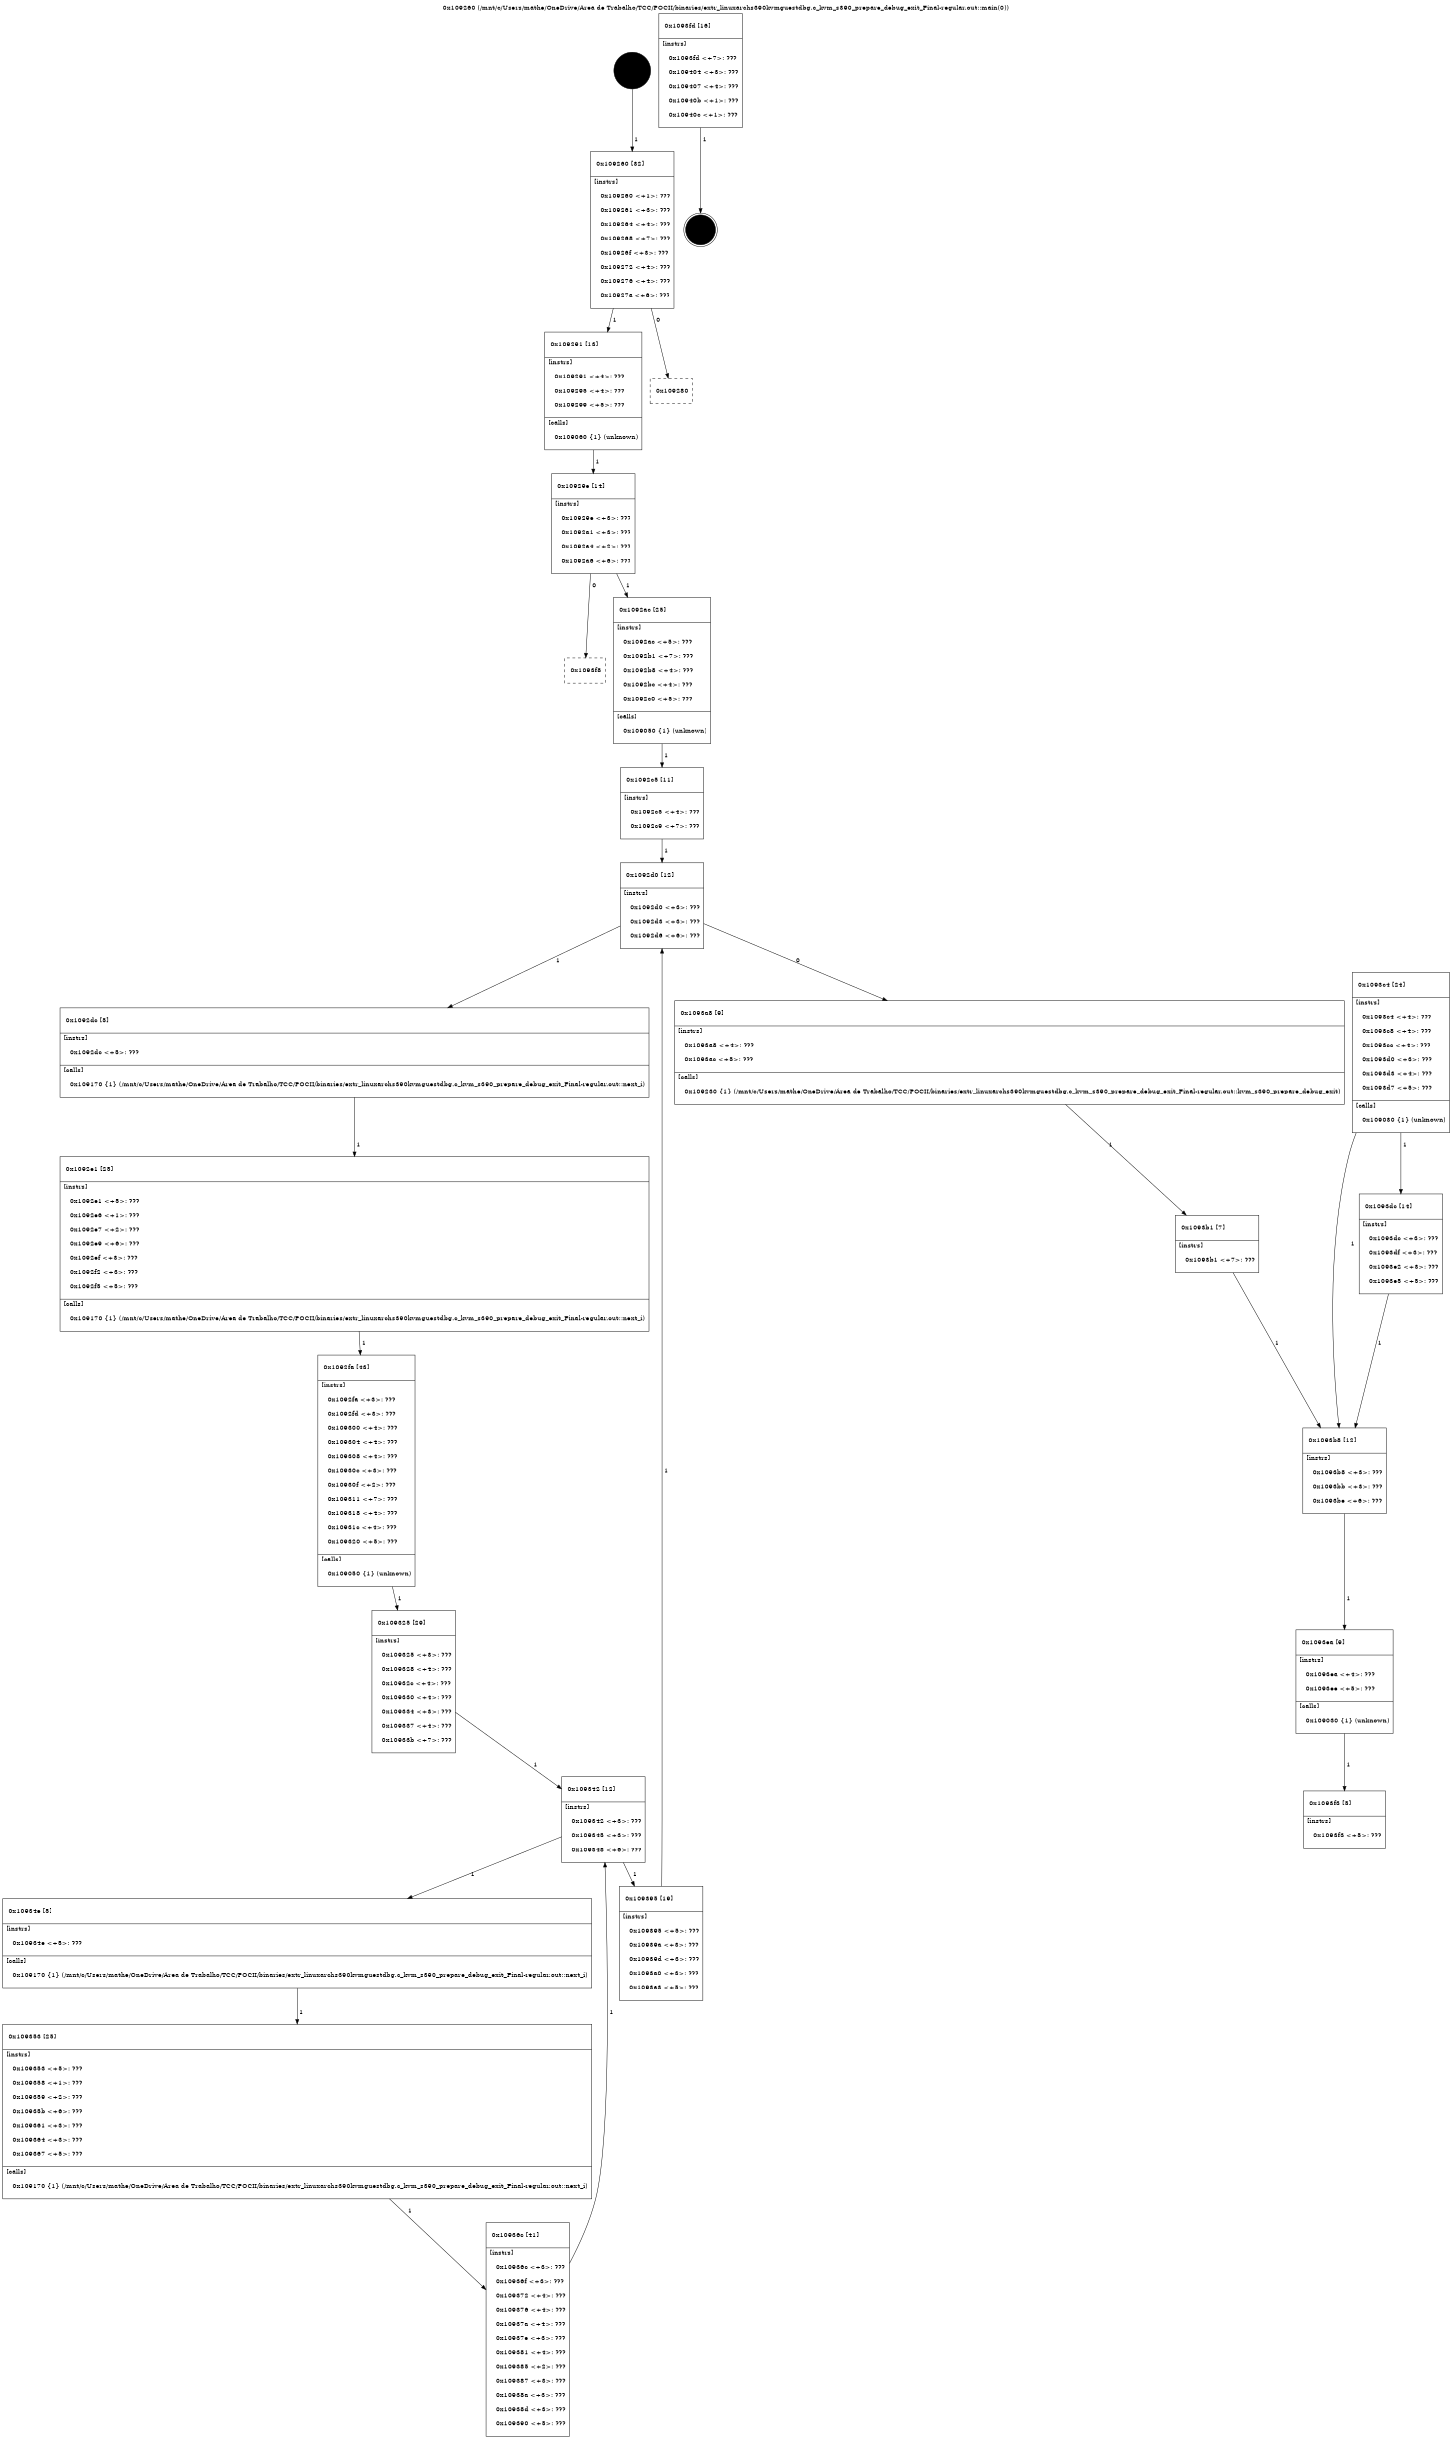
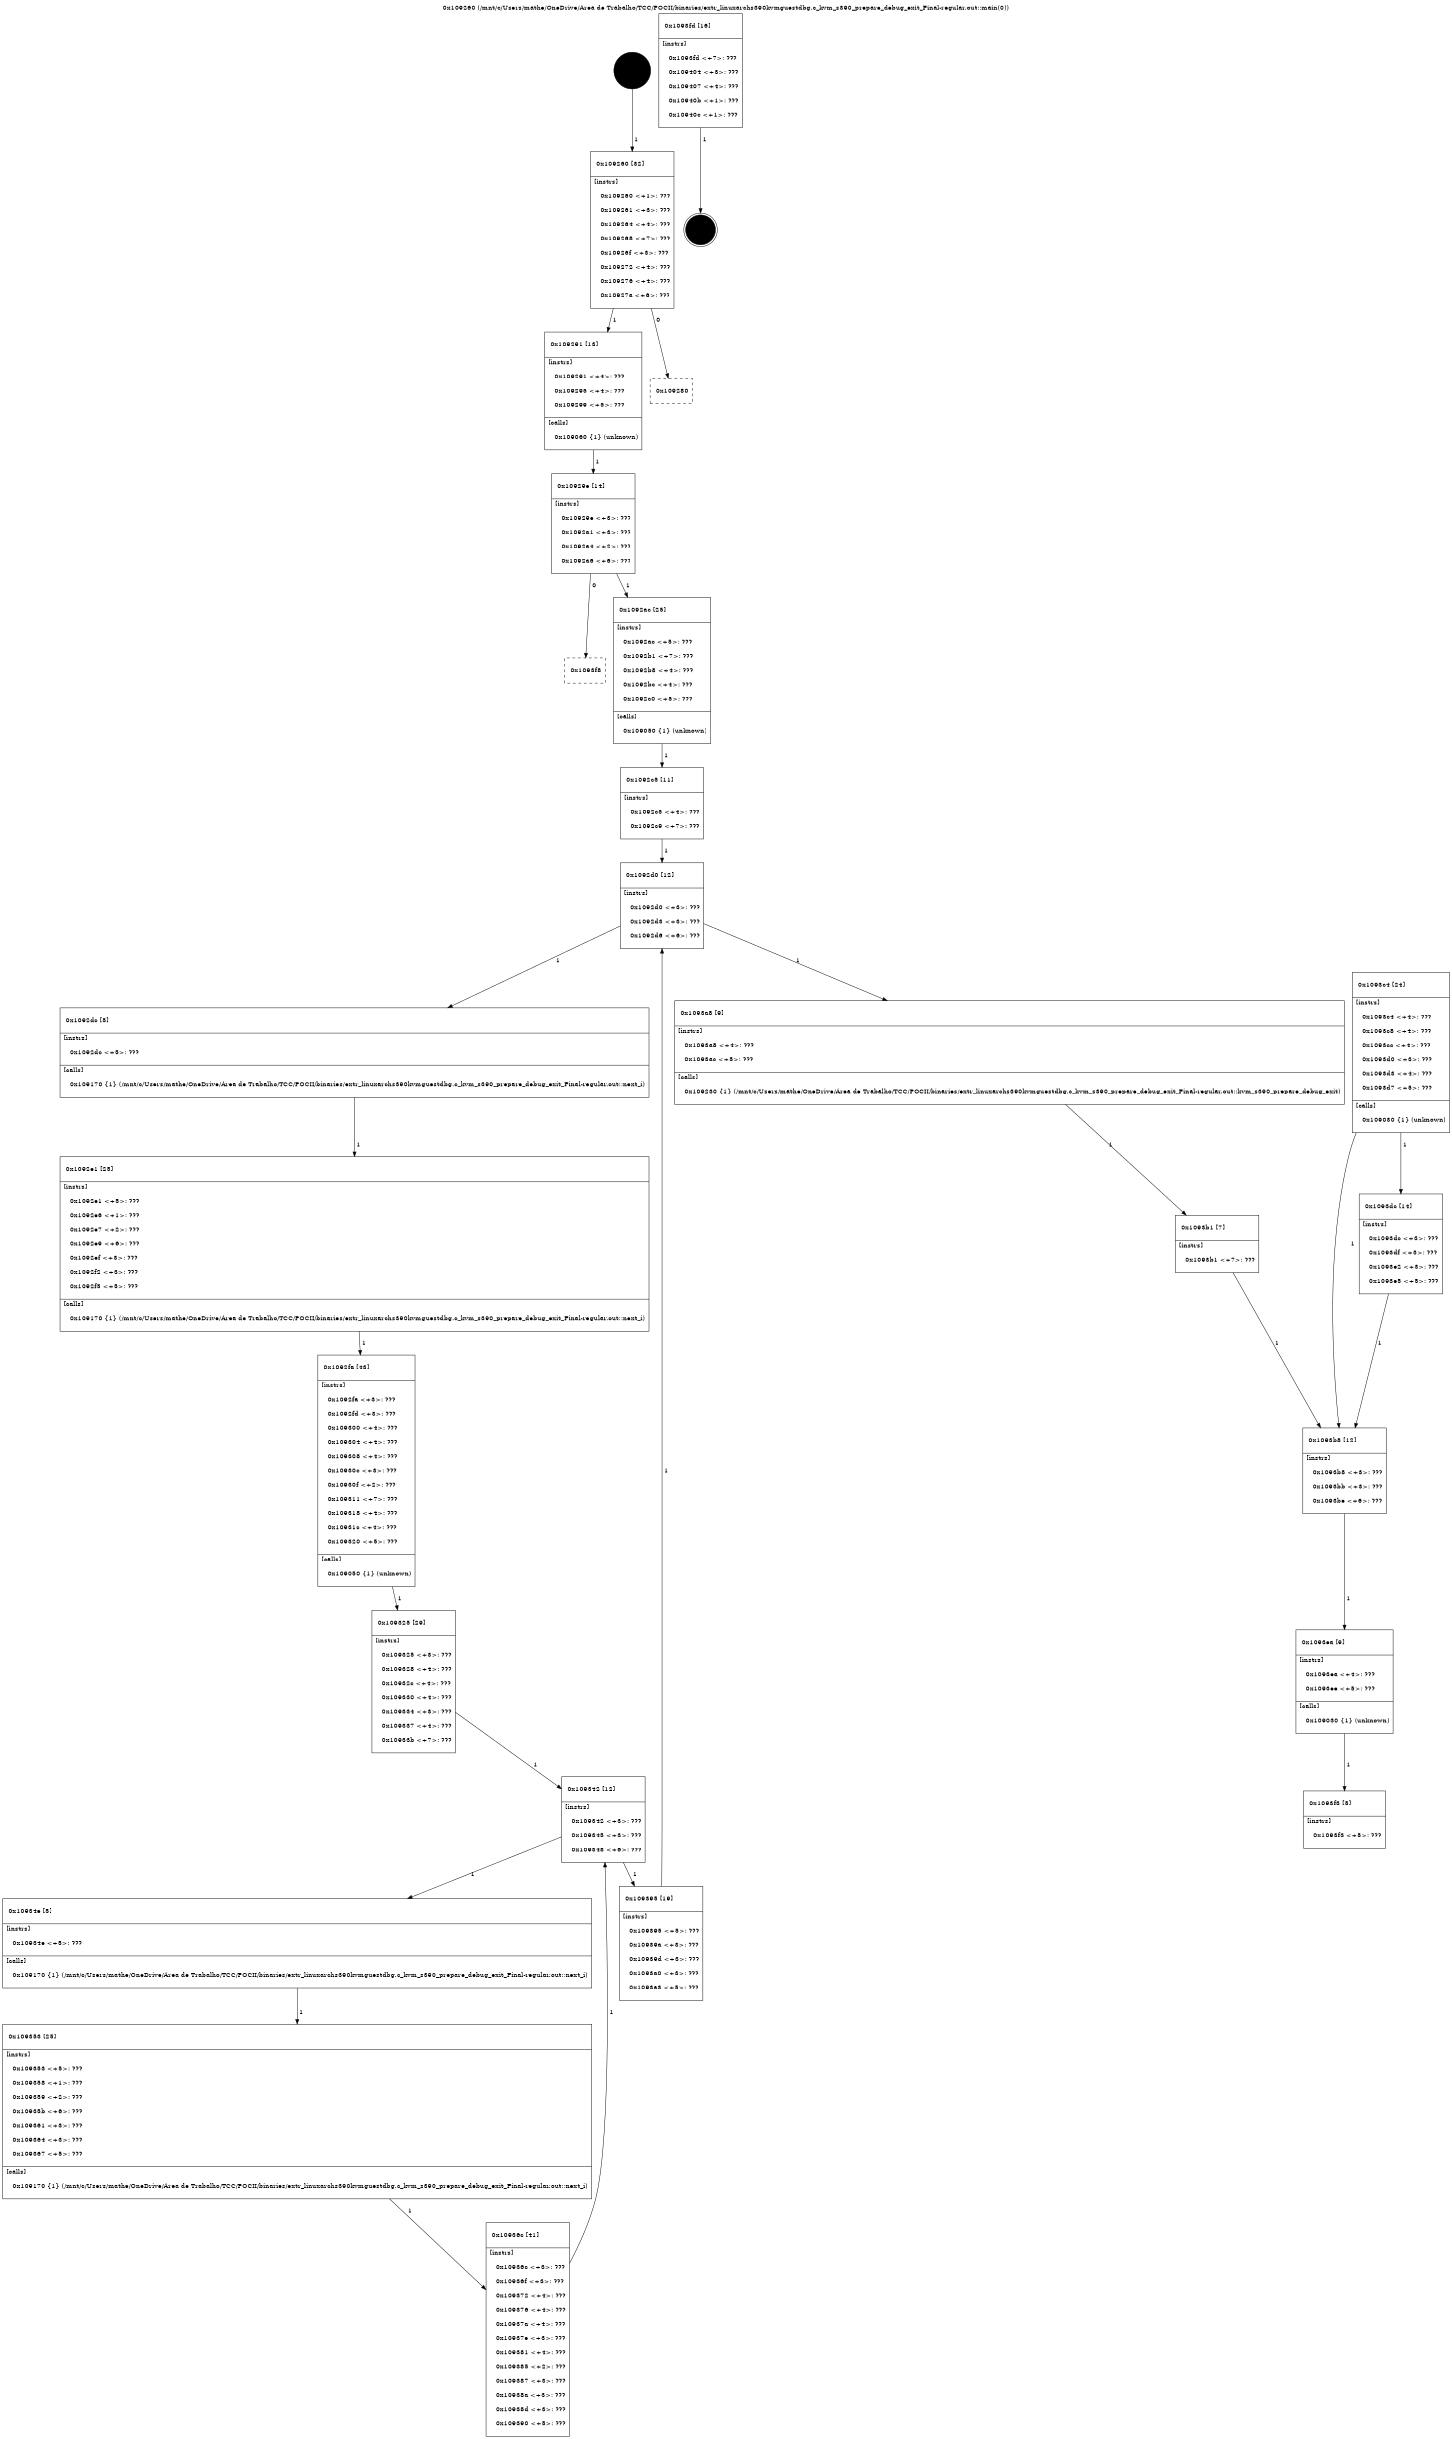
  digraph {
    label="0x109260 (/mnt/c/Users/mathe/OneDrive/Área de Trabalho/TCC/POCII/binaries/extr_linuxarchs390kvmguestdbg.c_kvm_s390_prepare_debug_exit_Final-regular.out::main(0))"
    labelloc=t
    node [shape=record]
    Entry [fillcolor=black height=0.3 shape=circle style=filled width=0.3]
    n2 [label="{\n     0x109260 [32]\l\n     | [instrs]\l\n     &nbsp;&nbsp;0x109260 \<+1\>: ???\l\n     &nbsp;&nbsp;0x109261 \<+3\>: ???\l\n     &nbsp;&nbsp;0x109264 \<+4\>: ???\l\n     &nbsp;&nbsp;0x109268 \<+7\>: ???\l\n     &nbsp;&nbsp;0x10926f \<+3\>: ???\l\n     &nbsp;&nbsp;0x109272 \<+4\>: ???\l\n     &nbsp;&nbsp;0x109276 \<+4\>: ???\l\n     &nbsp;&nbsp;0x10927a \<+6\>: ???\l\n  }"]
    n3 [label="{\n     0x109291 [13]\l\n     | [instrs]\l\n     &nbsp;&nbsp;0x109291 \<+4\>: ???\l\n     &nbsp;&nbsp;0x109295 \<+4\>: ???\l\n     &nbsp;&nbsp;0x109299 \<+5\>: ???\l\n     | [calls]\l\n     &nbsp;&nbsp;0x109060 \{1\} (unknown)\l\n  }"]
    n4 [label="{\n     0x109280\l\n  }" style=dashed]
    n5 [label="{\n     0x10929e [14]\l\n     | [instrs]\l\n     &nbsp;&nbsp;0x10929e \<+3\>: ???\l\n     &nbsp;&nbsp;0x1092a1 \<+3\>: ???\l\n     &nbsp;&nbsp;0x1092a4 \<+2\>: ???\l\n     &nbsp;&nbsp;0x1092a6 \<+6\>: ???\l\n  }"]
    n6 [label="{\n     0x1093f8\l\n  }" style=dashed]
    n7 [label="{\n     0x1092ac [25]\l\n     | [instrs]\l\n     &nbsp;&nbsp;0x1092ac \<+5\>: ???\l\n     &nbsp;&nbsp;0x1092b1 \<+7\>: ???\l\n     &nbsp;&nbsp;0x1092b8 \<+4\>: ???\l\n     &nbsp;&nbsp;0x1092bc \<+4\>: ???\l\n     &nbsp;&nbsp;0x1092c0 \<+5\>: ???\l\n     | [calls]\l\n     &nbsp;&nbsp;0x109050 \{1\} (unknown)\l\n  }"]
    n8 [label="{\n     0x1092c5 [11]\l\n     | [instrs]\l\n     &nbsp;&nbsp;0x1092c5 \<+4\>: ???\l\n     &nbsp;&nbsp;0x1092c9 \<+7\>: ???\l\n  }"]
    n9 [label="{\n     0x1092d0 [12]\l\n     | [instrs]\l\n     &nbsp;&nbsp;0x1092d0 \<+3\>: ???\l\n     &nbsp;&nbsp;0x1092d3 \<+3\>: ???\l\n     &nbsp;&nbsp;0x1092d6 \<+6\>: ???\l\n  }"]
    Exit [fillcolor=black height=0.3 peripheries=2 shape=circle style=filled width=0.3]
    n11 [label="{\n     0x1093a8 [9]\l\n     | [instrs]\l\n     &nbsp;&nbsp;0x1093a8 \<+4\>: ???\l\n     &nbsp;&nbsp;0x1093ac \<+5\>: ???\l\n     | [calls]\l\n     &nbsp;&nbsp;0x109230 \{1\} (/mnt/c/Users/mathe/OneDrive/Área de Trabalho/TCC/POCII/binaries/extr_linuxarchs390kvmguestdbg.c_kvm_s390_prepare_debug_exit_Final-regular.out::kvm_s390_prepare_debug_exit)\l\n  }"]
    n12 [label="{\n     0x1092dc [5]\l\n     | [instrs]\l\n     &nbsp;&nbsp;0x1092dc \<+5\>: ???\l\n     | [calls]\l\n     &nbsp;&nbsp;0x109170 \{1\} (/mnt/c/Users/mathe/OneDrive/Área de Trabalho/TCC/POCII/binaries/extr_linuxarchs390kvmguestdbg.c_kvm_s390_prepare_debug_exit_Final-regular.out::next_i)\l\n  }"]
    n13 [label="{\n     0x1093b1 [7]\l\n     | [instrs]\l\n     &nbsp;&nbsp;0x1093b1 \<+7\>: ???\l\n  }"]
    n14 [label="{\n     0x1092e1 [25]\l\n     | [instrs]\l\n     &nbsp;&nbsp;0x1092e1 \<+5\>: ???\l\n     &nbsp;&nbsp;0x1092e6 \<+1\>: ???\l\n     &nbsp;&nbsp;0x1092e7 \<+2\>: ???\l\n     &nbsp;&nbsp;0x1092e9 \<+6\>: ???\l\n     &nbsp;&nbsp;0x1092ef \<+3\>: ???\l\n     &nbsp;&nbsp;0x1092f2 \<+3\>: ???\l\n     &nbsp;&nbsp;0x1092f5 \<+5\>: ???\l\n     | [calls]\l\n     &nbsp;&nbsp;0x109170 \{1\} (/mnt/c/Users/mathe/OneDrive/Área de Trabalho/TCC/POCII/binaries/extr_linuxarchs390kvmguestdbg.c_kvm_s390_prepare_debug_exit_Final-regular.out::next_i)\l\n  }"]
    n15 [label="{\n     0x1093b8 [12]\l\n     | [instrs]\l\n     &nbsp;&nbsp;0x1093b8 \<+3\>: ???\l\n     &nbsp;&nbsp;0x1093bb \<+3\>: ???\l\n     &nbsp;&nbsp;0x1093be \<+6\>: ???\l\n  }"]
    n16 [label="{\n     0x1092fa [43]\l\n     | [instrs]\l\n     &nbsp;&nbsp;0x1092fa \<+3\>: ???\l\n     &nbsp;&nbsp;0x1092fd \<+3\>: ???\l\n     &nbsp;&nbsp;0x109300 \<+4\>: ???\l\n     &nbsp;&nbsp;0x109304 \<+4\>: ???\l\n     &nbsp;&nbsp;0x109308 \<+4\>: ???\l\n     &nbsp;&nbsp;0x10930c \<+3\>: ???\l\n     &nbsp;&nbsp;0x10930f \<+2\>: ???\l\n     &nbsp;&nbsp;0x109311 \<+7\>: ???\l\n     &nbsp;&nbsp;0x109318 \<+4\>: ???\l\n     &nbsp;&nbsp;0x10931c \<+4\>: ???\l\n     &nbsp;&nbsp;0x109320 \<+5\>: ???\l\n     | [calls]\l\n     &nbsp;&nbsp;0x109050 \{1\} (unknown)\l\n  }"]
    n17 [label="{\n     0x109325 [29]\l\n     | [instrs]\l\n     &nbsp;&nbsp;0x109325 \<+3\>: ???\l\n     &nbsp;&nbsp;0x109328 \<+4\>: ???\l\n     &nbsp;&nbsp;0x10932c \<+4\>: ???\l\n     &nbsp;&nbsp;0x109330 \<+4\>: ???\l\n     &nbsp;&nbsp;0x109334 \<+3\>: ???\l\n     &nbsp;&nbsp;0x109337 \<+4\>: ???\l\n     &nbsp;&nbsp;0x10933b \<+7\>: ???\l\n  }"]
    n18 [label="{\n     0x109342 [12]\l\n     | [instrs]\l\n     &nbsp;&nbsp;0x109342 \<+3\>: ???\l\n     &nbsp;&nbsp;0x109345 \<+3\>: ???\l\n     &nbsp;&nbsp;0x109348 \<+6\>: ???\l\n  }"]
    n19 [label="{\n     0x109395 [19]\l\n     | [instrs]\l\n     &nbsp;&nbsp;0x109395 \<+5\>: ???\l\n     &nbsp;&nbsp;0x10939a \<+3\>: ???\l\n     &nbsp;&nbsp;0x10939d \<+3\>: ???\l\n     &nbsp;&nbsp;0x1093a0 \<+3\>: ???\l\n     &nbsp;&nbsp;0x1093a3 \<+5\>: ???\l\n  }"]
    n20 [label="{\n     0x10934e [5]\l\n     | [instrs]\l\n     &nbsp;&nbsp;0x10934e \<+5\>: ???\l\n     | [calls]\l\n     &nbsp;&nbsp;0x109170 \{1\} (/mnt/c/Users/mathe/OneDrive/Área de Trabalho/TCC/POCII/binaries/extr_linuxarchs390kvmguestdbg.c_kvm_s390_prepare_debug_exit_Final-regular.out::next_i)\l\n  }"]
    n21 [label="{\n     0x109353 [25]\l\n     | [instrs]\l\n     &nbsp;&nbsp;0x109353 \<+5\>: ???\l\n     &nbsp;&nbsp;0x109358 \<+1\>: ???\l\n     &nbsp;&nbsp;0x109359 \<+2\>: ???\l\n     &nbsp;&nbsp;0x10935b \<+6\>: ???\l\n     &nbsp;&nbsp;0x109361 \<+3\>: ???\l\n     &nbsp;&nbsp;0x109364 \<+3\>: ???\l\n     &nbsp;&nbsp;0x109367 \<+5\>: ???\l\n     | [calls]\l\n     &nbsp;&nbsp;0x109170 \{1\} (/mnt/c/Users/mathe/OneDrive/Área de Trabalho/TCC/POCII/binaries/extr_linuxarchs390kvmguestdbg.c_kvm_s390_prepare_debug_exit_Final-regular.out::next_i)\l\n  }"]
    n22 [label="{\n     0x10936c [41]\l\n     | [instrs]\l\n     &nbsp;&nbsp;0x10936c \<+3\>: ???\l\n     &nbsp;&nbsp;0x10936f \<+3\>: ???\l\n     &nbsp;&nbsp;0x109372 \<+4\>: ???\l\n     &nbsp;&nbsp;0x109376 \<+4\>: ???\l\n     &nbsp;&nbsp;0x10937a \<+4\>: ???\l\n     &nbsp;&nbsp;0x10937e \<+3\>: ???\l\n     &nbsp;&nbsp;0x109381 \<+4\>: ???\l\n     &nbsp;&nbsp;0x109385 \<+2\>: ???\l\n     &nbsp;&nbsp;0x109387 \<+3\>: ???\l\n     &nbsp;&nbsp;0x10938a \<+3\>: ???\l\n     &nbsp;&nbsp;0x10938d \<+3\>: ???\l\n     &nbsp;&nbsp;0x109390 \<+5\>: ???\l\n  }"]
    n23 [label="{\n     0x1093fd [16]\l\n     | [instrs]\l\n     &nbsp;&nbsp;0x1093fd \<+7\>: ???\l\n     &nbsp;&nbsp;0x109404 \<+3\>: ???\l\n     &nbsp;&nbsp;0x109407 \<+4\>: ???\l\n     &nbsp;&nbsp;0x10940b \<+1\>: ???\l\n     &nbsp;&nbsp;0x10940c \<+1\>: ???\l\n  }"]
    n24 [label="{\n     0x1093ea [9]\l\n     | [instrs]\l\n     &nbsp;&nbsp;0x1093ea \<+4\>: ???\l\n     &nbsp;&nbsp;0x1093ee \<+5\>: ???\l\n     | [calls]\l\n     &nbsp;&nbsp;0x109030 \{1\} (unknown)\l\n  }"]
    n25 [label="{\n     0x1093f3 [5]\l\n     | [instrs]\l\n     &nbsp;&nbsp;0x1093f3 \<+5\>: ???\l\n  }"]
    n26 [label="{\n     0x1093c4 [24]\l\n     | [instrs]\l\n     &nbsp;&nbsp;0x1093c4 \<+4\>: ???\l\n     &nbsp;&nbsp;0x1093c8 \<+4\>: ???\l\n     &nbsp;&nbsp;0x1093cc \<+4\>: ???\l\n     &nbsp;&nbsp;0x1093d0 \<+3\>: ???\l\n     &nbsp;&nbsp;0x1093d3 \<+4\>: ???\l\n     &nbsp;&nbsp;0x1093d7 \<+5\>: ???\l\n     | [calls]\l\n     &nbsp;&nbsp;0x109030 \{1\} (unknown)\l\n  }"]
    n27 [label="{\n     0x1093dc [14]\l\n     | [instrs]\l\n     &nbsp;&nbsp;0x1093dc \<+3\>: ???\l\n     &nbsp;&nbsp;0x1093df \<+3\>: ???\l\n     &nbsp;&nbsp;0x1093e2 \<+3\>: ???\l\n     &nbsp;&nbsp;0x1093e5 \<+5\>: ???\l\n  }"]
    Entry -> n2 [label=" 1"]
    n2 -> n3 [label=" 1"]
    n2 -> n4 [label=" 0"]
    n3 -> n5 [label=" 1"]
    n5 -> n6 [label=" 0"]
    n5 -> n7 [label=" 1"]
    n7 -> n8 [label=" 1"]
    n8 -> n9 [label=" 1"]
-   n9 -> n11 [label=" 0"]
+   n9 -> n11 [label=" 1"]
    n9 -> n12 [label=" 1"]
    n11 -> n13 [label=" 1"]
    n12 -> n14 [label=" 1"]
    n13 -> n15 [label=" 1"]
    n14 -> n16 [label=" 1"]
    n15 -> n24 [label=" 1"]
    n16 -> n17 [label=" 1"]
    n17 -> n18 [label=" 1"]
    n18 -> n19 [label=" 1"]
    n18 -> n20 [label=" 1"]
    n19 -> n9 [label=" 1"]
    n20 -> n21 [label=" 1"]
    n21 -> n22 [label=" 1"]
    n22 -> n18 [label=" 1"]
    n23 -> Exit [label=" 1"]
    n24 -> n25 [label=" 1"]
    n26 -> n15 [label=" 1"]
    n26 -> n27 [label=" 1"]
    n27 -> n15 [label=" 1"]
  }
